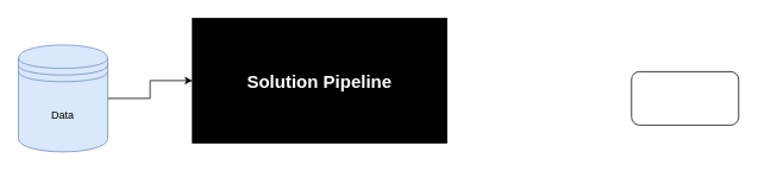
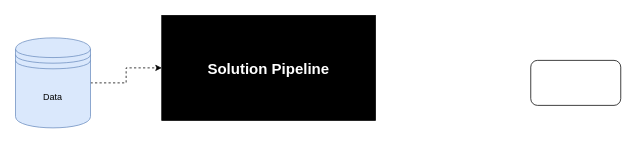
  <mxCell id="0" />
  <mxCell id="1" parent="0" />
  <mxCell id="2" value="&lt;font color=&quot;#ffffff&quot; size=&quot;1&quot;&gt;&lt;b style=&quot;font-size: 20px&quot;&gt;Solution Pipeline&lt;br&gt;&lt;/b&gt;&lt;/font&gt;" style="rounded=0;whiteSpace=wrap;html=1;fillColor=#000000;" vertex="1" parent="1"><mxGeometry x="215" y="20" width="285" height="140" as="geometry" /></mxCell>
- <mxCell id="3" value="" style="edgeStyle=orthogonalEdgeStyle;rounded=0;orthogonalLoop=1;jettySize=auto;html=1;" edge="1" parent="1" source="4" target="2"><mxGeometry relative="1" as="geometry" /></mxCell>
+ <mxCell id="3" value="" style="edgeStyle=orthogonalEdgeStyle;rounded=0;orthogonalLoop=1;jettySize=auto;html=1;dashed=1;" edge="1" parent="1" source="4" target="2"><mxGeometry relative="1" as="geometry" /></mxCell>
  <mxCell id="4" value="Data" style="shape=datastore;whiteSpace=wrap;html=1;fillColor=#dae8fc;strokeColor=#6c8ebf;" vertex="1" parent="1"><mxGeometry x="20" y="50" width="100" height="120" as="geometry" /></mxCell>
  <mxCell id="5" value="" style="rounded=1;whiteSpace=wrap;html=1;fillColor=#FFFFFF;" vertex="1" parent="1"><mxGeometry x="707" y="80" width="120" height="60" as="geometry" /></mxCell>
